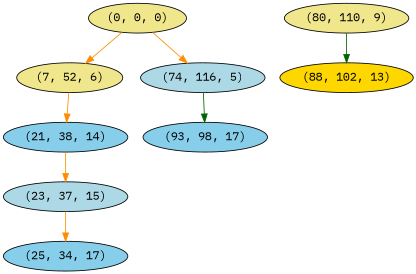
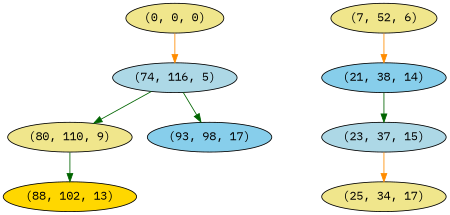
  digraph {
    fontname="IBM Plex Mono"
    node [fillcolor=khaki fontname="IBM Plex Mono" style=filled]
    edge [color=darkorange fontname="IBM Plex Mono"]
    "(0, 0, 0)"
    "(7, 52, 6)"
    "(74, 116, 5)" [fillcolor=lightblue]
    "(21, 38, 14)" [fillcolor=skyblue]
    "(80, 110, 9)"
    "(93, 98, 17)" [fillcolor=skyblue]
    "(23, 37, 15)" [fillcolor=lightblue]
-   "(25, 34, 17)" [fillcolor=skyblue]
+   "(25, 34, 17)"
    "(88, 102, 13)" [fillcolor=gold]
-   "(0, 0, 0)" -> "(7, 52, 6)"
    "(0, 0, 0)" -> "(74, 116, 5)"
    "(7, 52, 6)" -> "(21, 38, 14)"
+   "(74, 116, 5)" -> "(80, 110, 9)" [color=darkgreen]
    "(74, 116, 5)" -> "(93, 98, 17)" [color=darkgreen]
-   "(21, 38, 14)" -> "(23, 37, 15)"
+   "(21, 38, 14)" -> "(23, 37, 15)" [color=darkgreen]
    "(80, 110, 9)" -> "(88, 102, 13)" [color=darkgreen]
    "(23, 37, 15)" -> "(25, 34, 17)"
  }
